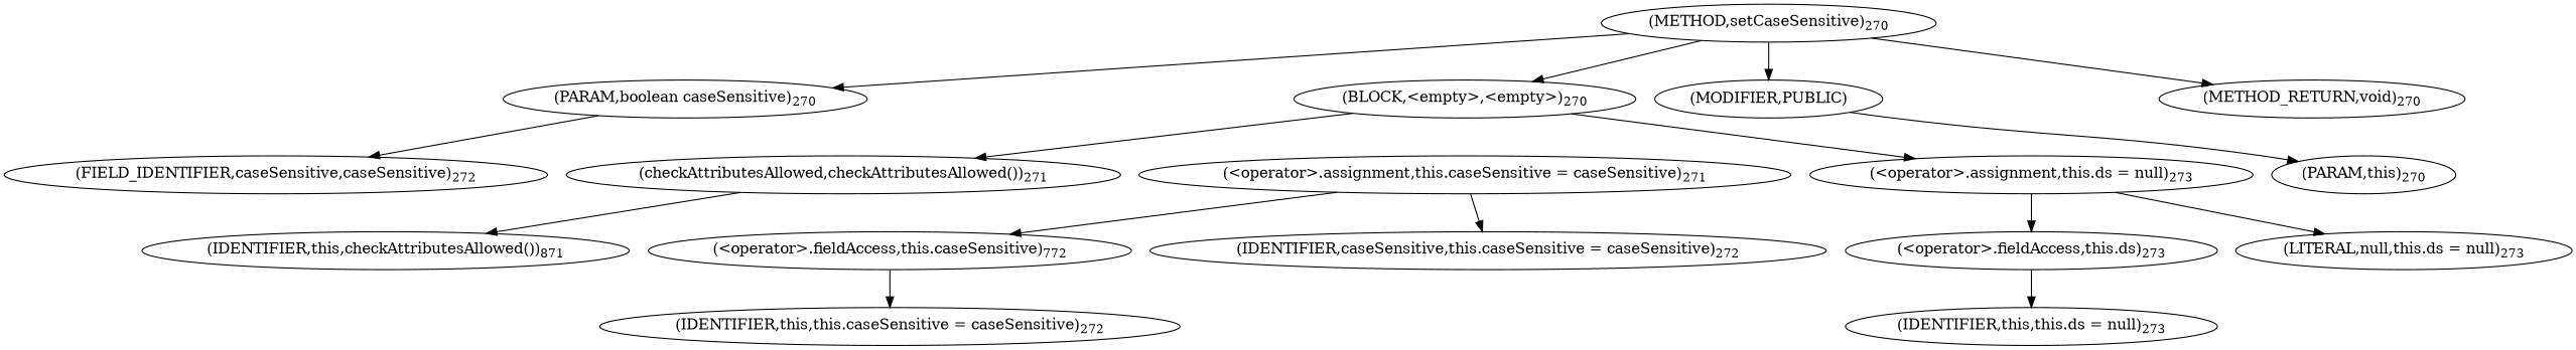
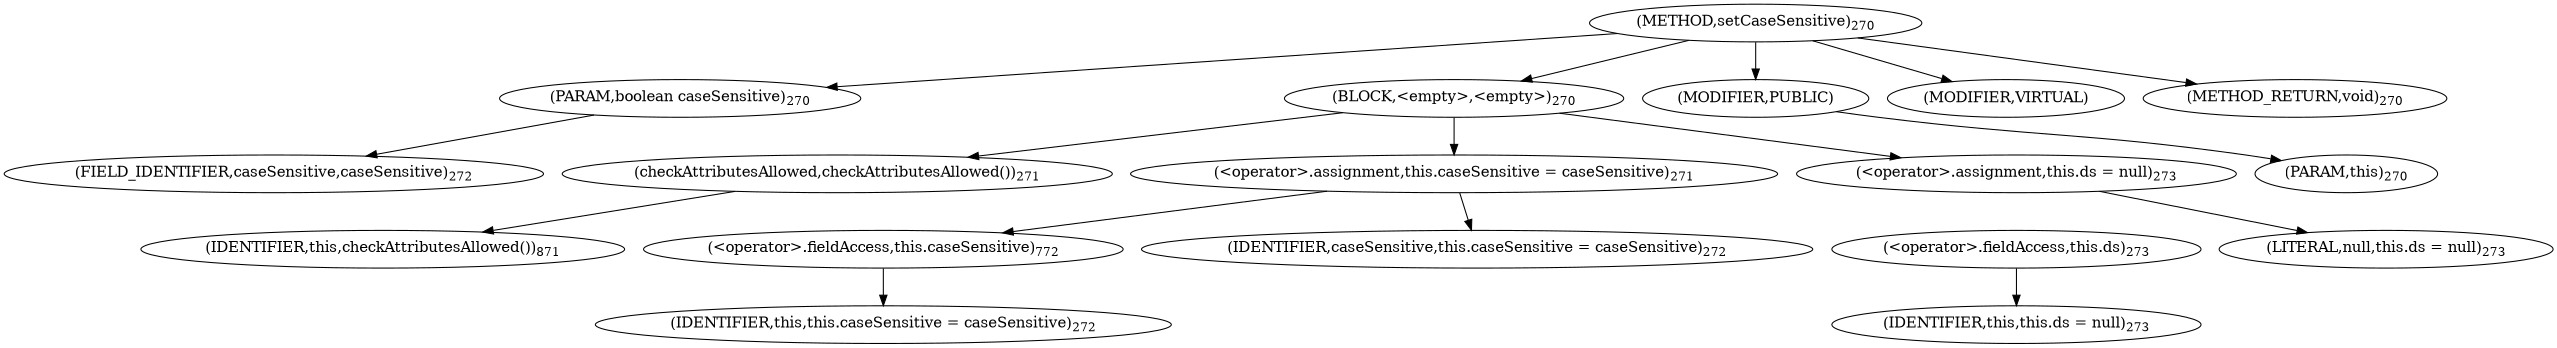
  digraph {
    n1 [label=<(METHOD,setCaseSensitive)<SUB>270</SUB>>]
    n2 [label=<(PARAM,boolean caseSensitive)<SUB>270</SUB>>]
    n3 [label=<(BLOCK,&lt;empty&gt;,&lt;empty&gt;)<SUB>270</SUB>>]
    n4 [label=<(MODIFIER,PUBLIC)>]
+   n5 [label=<(MODIFIER,VIRTUAL)>]
    n6 [label=<(METHOD_RETURN,void)<SUB>270</SUB>>]
    n7 [label=<(PARAM,this)<SUB>270</SUB>>]
    n8 [label=<(FIELD_IDENTIFIER,caseSensitive,caseSensitive)<SUB>272</SUB>>]
    n9 [label=<(checkAttributesAllowed,checkAttributesAllowed())<SUB>271</SUB>>]
    n10 [label=<(&lt;operator&gt;.assignment,this.caseSensitive = caseSensitive)<SUB>271</SUB>>]
    n11 [label=<(&lt;operator&gt;.assignment,this.ds = null)<SUB>273</SUB>>]
    n12 [label=<(IDENTIFIER,this,checkAttributesAllowed())<SUB>871</SUB>>]
    n13 [label=<(&lt;operator&gt;.fieldAccess,this.caseSensitive)<SUB>772</SUB>>]
    n14 [label=<(IDENTIFIER,caseSensitive,this.caseSensitive = caseSensitive)<SUB>272</SUB>>]
    n15 [label=<(&lt;operator&gt;.fieldAccess,this.ds)<SUB>273</SUB>>]
    n16 [label=<(LITERAL,null,this.ds = null)<SUB>273</SUB>>]
    n17 [label=<(IDENTIFIER,this,this.caseSensitive = caseSensitive)<SUB>272</SUB>>]
    n18 [label=<(IDENTIFIER,this,this.ds = null)<SUB>273</SUB>>]
    n1 -> n2
    n1 -> n3
    n1 -> n4
+   n1 -> n5
    n1 -> n6
    n2 -> n8
    n3 -> n9
+   n3 -> n10
    n3 -> n11
    n4 -> n7
    n9 -> n12
    n10 -> n13
    n10 -> n14
-   n11 -> n15
    n11 -> n16
    n13 -> n17
    n15 -> n18
  }
